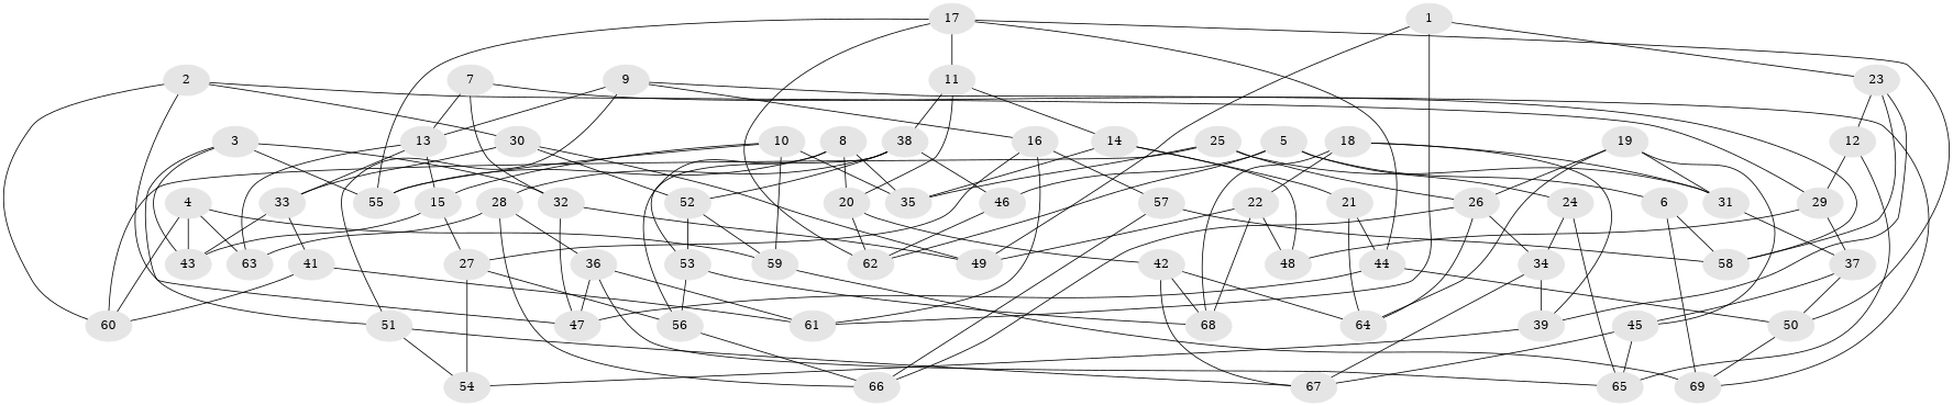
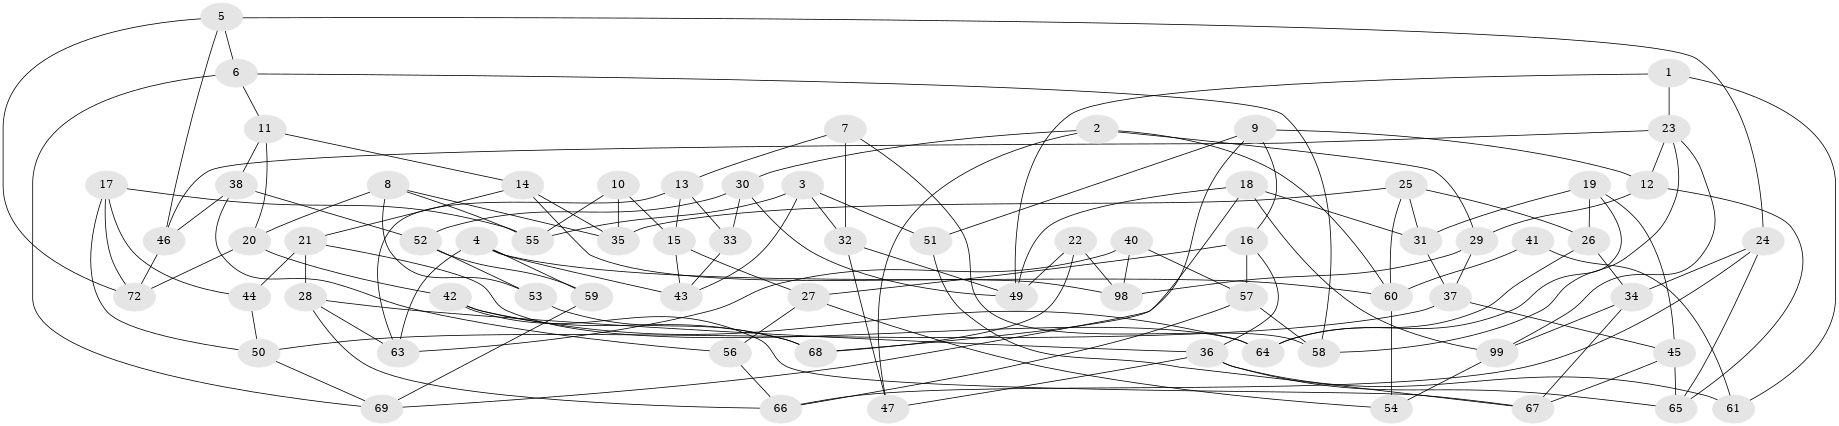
  graph {
    node [color=gray90 style=filled]
    1
    23
    49
    61
    12
    29
    65
    46
    58
-   39
+   39 [label=99]
    2
    30
    47
    60
-   48
+   48 [label=98]
    37
    33
    52
    3
    32
    43
    51
    55
    54
    67
    4
    59
    63
    69
    5
    6
    24
-   62
+   62 [label=72]
    11
    34
    66
    20
    14
    38
    7
    13
    15
+   40
    57
    8
    35
    53
    42
    68
    56
    9
    16
    27
    10
    21
    41
    44
    64
    28
    17
    50
    18
    22
    31
    19
    26
    45
    36
    25
    1 -- 23
    1 -- 49
    1 -- 61
    23 -- 12
+   23 -- 46
    23 -- 58
    23 -- 39
    12 -- 29
    12 -- 65
    29 -- 48
    29 -- 37
    46 -- 62
    39 -- 54
    2 -- 29
    2 -- 30
    2 -- 47
    2 -- 60
    30 -- 49
    30 -- 33
    30 -- 52
    37 -- 50
    37 -- 45
    33 -- 43
-   33 -- 41
    52 -- 59
    52 -- 53
    3 -- 32
    3 -- 43
    3 -- 51
    3 -- 55
    32 -- 49
    32 -- 47
-   51 -- 54
+   60 -- 54
    51 -- 67
    4 -- 60
    4 -- 43
    4 -- 59
    4 -- 63
    59 -- 69
    5 -- 46
    5 -- 6
    5 -- 24
    5 -- 62
    6 -- 58
    6 -- 69
-   17 -- 11
+   6 -- 11
    24 -- 65
    24 -- 34
-   26 -- 66
+   24 -- 66
    11 -- 20
    11 -- 14
    11 -- 38
    34 -- 39
    34 -- 67
    20 -- 62
    20 -- 42
    14 -- 48
    14 -- 35
    14 -- 21
    38 -- 46
    38 -- 52
    38 -- 56
    7 -- 58
    7 -- 32
    7 -- 13
    13 -- 33
    13 -- 63
    13 -- 15
    15 -- 43
    15 -- 27
+   40 -- 48
+   40 -- 63
+   40 -- 57
    57 -- 58
    57 -- 66
    8 -- 55
    8 -- 20
    8 -- 35
    8 -- 53
    53 -- 68
-   53 -- 56
    42 -- 67
    42 -- 68
    42 -- 64
    56 -- 66
-   9 -- 13
+   9 -- 12
    9 -- 51
    9 -- 69
    9 -- 16
-   16 -- 61
+   16 -- 36
    16 -- 57
    16 -- 27
    27 -- 54
    27 -- 56
    10 -- 55
-   10 -- 59
    10 -- 15
    10 -- 35
    21 -- 44
    21 -- 64
-   38 -- 28
+   21 -- 28
    41 -- 61
    41 -- 60
-   44 -- 47
    44 -- 50
    28 -- 63
    28 -- 66
    28 -- 36
    17 -- 55
    17 -- 62
    17 -- 44
    17 -- 50
    50 -- 69
    18 -- 39
    18 -- 68
-   18 -- 22
+   18 -- 49
    18 -- 31
    22 -- 49
    22 -- 48
    22 -- 68
    31 -- 37
    19 -- 64
    19 -- 31
    19 -- 26
    19 -- 45
    26 -- 34
    26 -- 64
    45 -- 65
    45 -- 67
    36 -- 61
    36 -- 65
    36 -- 47
    25 -- 60
    25 -- 35
    25 -- 31
    25 -- 26
  }
